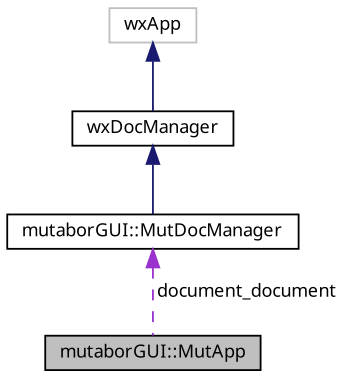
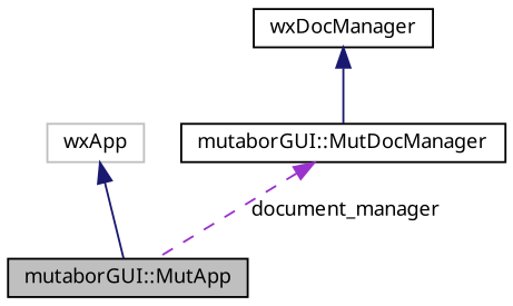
  digraph {
    node [color=black fillcolor=white fontname=Sans fontsize=10 shape=record style=filled]
    edge [color=midnightblue dir=back fontname=Sans fontsize=10 labelfontname=Sans labelfontsize=10 style=solid]
    n1 [fillcolor=grey75 fontcolor=black height=0.2 label="mutaborGUI::MutApp" width=0.4]
    n2 [color=grey75 height=0.2 label=wxApp width=0.4]
    n3 [height=0.2 label="mutaborGUI::MutDocManager" width=0.4]
    n4 [height=0.2 label=wxDocManager width=0.4]
-   n2 -> n4
-   n3 -> n1 [color=darkorchid3 label=" document_document" style=dashed]
+   n2 -> n1
+   n3 -> n1 [color=darkorchid3 label=" document_manager" style=dashed]
    n4 -> n3
  }
